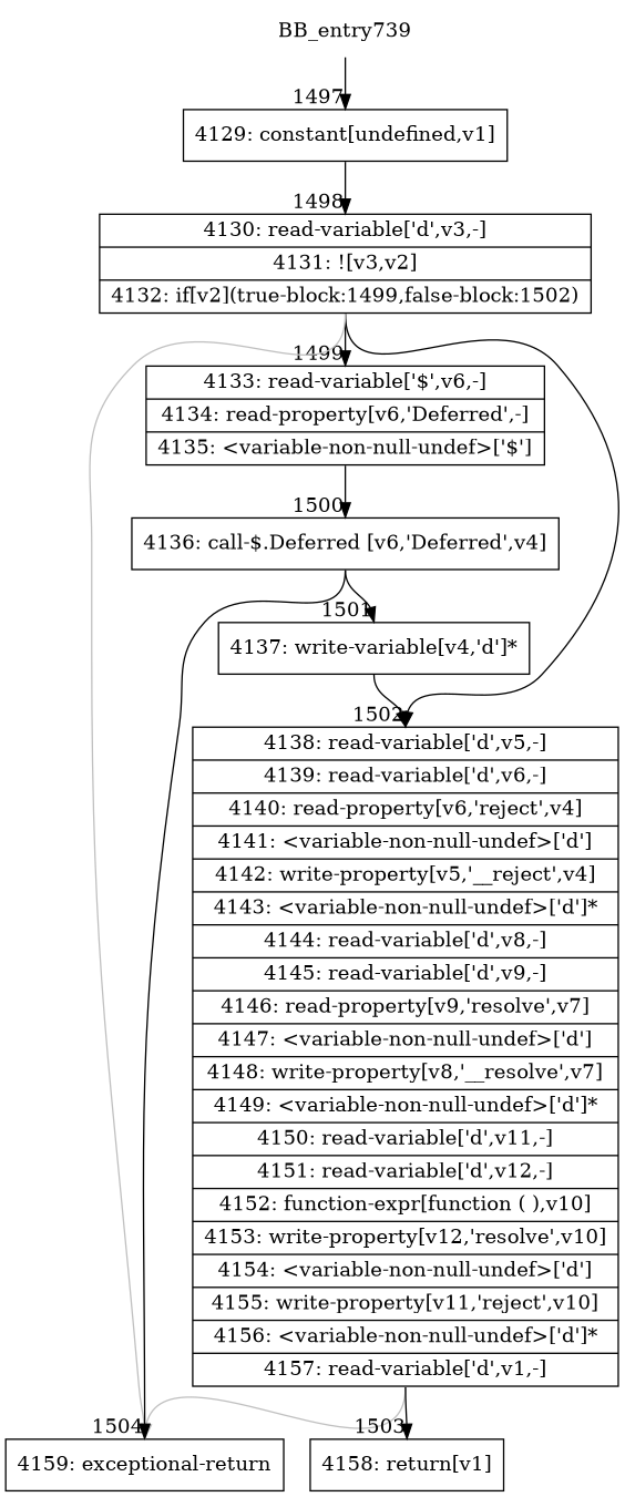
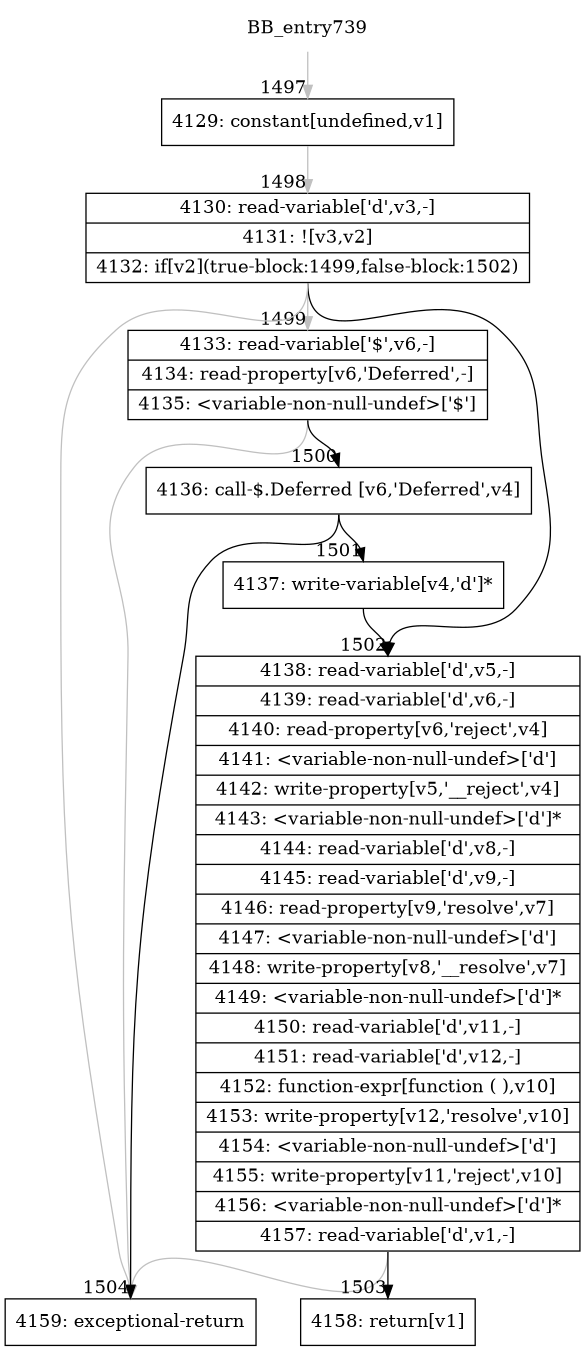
  digraph {
    rankdir=TD
    node [shape=record]
    edge [headport=n tailport=s]
    n1 [label=BB_entry739 shape=none]
    n2 [label="{4129: constant[undefined,v1]}"]
    n3 [label="{4130: read-variable['d',v3,-]|4131: ![v3,v2]|4132: if[v2](true-block:1499,false-block:1502)}"]
    n4 [label="{4133: read-variable['$',v6,-]|4134: read-property[v6,'Deferred',-]|4135: \<variable-non-null-undef\>['$']}"]
    n5 [label="{4138: read-variable['d',v5,-]|4139: read-variable['d',v6,-]|4140: read-property[v6,'reject',v4]|4141: \<variable-non-null-undef\>['d']|4142: write-property[v5,'__reject',v4]|4143: \<variable-non-null-undef\>['d']*|4144: read-variable['d',v8,-]|4145: read-variable['d',v9,-]|4146: read-property[v9,'resolve',v7]|4147: \<variable-non-null-undef\>['d']|4148: write-property[v8,'__resolve',v7]|4149: \<variable-non-null-undef\>['d']*|4150: read-variable['d',v11,-]|4151: read-variable['d',v12,-]|4152: function-expr[function ( ),v10]|4153: write-property[v12,'resolve',v10]|4154: \<variable-non-null-undef\>['d']|4155: write-property[v11,'reject',v10]|4156: \<variable-non-null-undef\>['d']*|4157: read-variable['d',v1,-]}"]
    n6 [label="{4159: exceptional-return}"]
    n7 [label="{4136: call-$.Deferred [v6,'Deferred',v4]}"]
    n8 [label="{4158: return[v1]}"]
    n9 [label="{4137: write-variable[v4,'d']*}"]
-   n1 -> n2 [headlabel="    1497"]
-   n2 -> n3 [headlabel="      1498"]
-   n3 -> n4 [headlabel="      1499"]
+   n1 -> n2 [headlabel="    1497" color=gray]
+   n2 -> n3 [headlabel="      1498" color=gray]
+   n3 -> n4 [headlabel="      1499" color=gray]
    n3 -> n5 [headlabel="      1502"]
    n3 -> n6 [color=gray headlabel="      1504"]
+   n4 -> n6 [color=gray]
    n4 -> n7 [headlabel="      1500"]
    n5 -> n6 [color=gray]
    n5 -> n8 [headlabel="      1503"]
    n7 -> n6 [color=black]
    n7 -> n9 [headlabel="      1501"]
    n9 -> n5
  }
